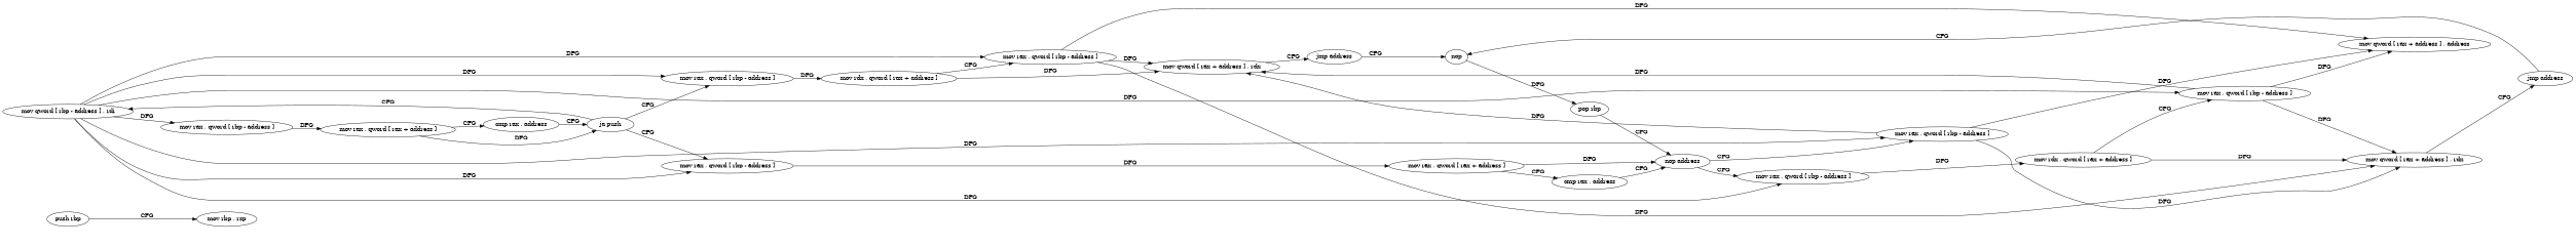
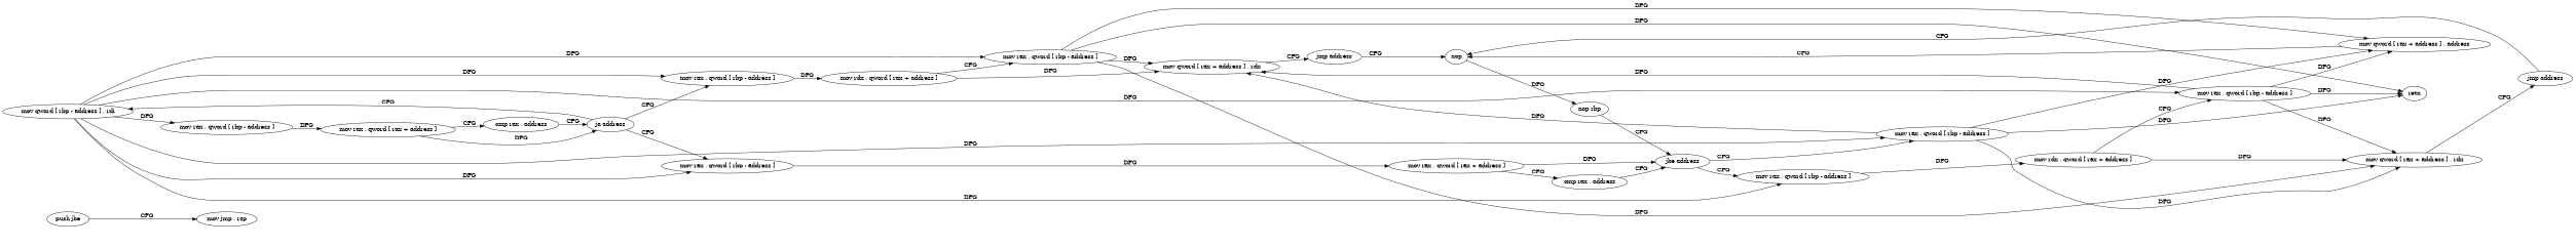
  digraph {
    rankdir=LR
-   n1 [label="push rbp"]
-   n2 [label="mov rbp , rsp"]
+   n1 [label="push jbe"]
+   n2 [label="mov jmp , rsp"]
    n3 [label="mov qword [ rbp - address ] , rdi"]
    n4 [label="mov rax , qword [ rbp - address ]"]
    n5 [label="mov rax , qword [ rbp - address ]"]
    n6 [label="mov rax , qword [ rbp - address ]"]
    n7 [label="mov rax , qword [ rbp - address ]"]
    n8 [label="mov rax , qword [ rbp - address ]"]
    n9 [label="mov rax , qword [ rbp - address ]"]
    n10 [label="mov rax , qword [ rbp - address ]"]
    n11 [label="mov rax , qword [ rax + address ]"]
    n12 [label="mov rax , qword [ rax + address ]"]
    n13 [label="mov rdx , qword [ rax + address ]"]
    n14 [label="mov qword [ rax + address ] , rdx"]
    n15 [label="mov qword [ rax + address ] , address"]
    n16 [label="mov qword [ rax + address ] , rdx"]
+   n17 [label=retn]
    n18 [label="mov rdx , qword [ rax + address ]"]
    n19 [label="cmp rax , address"]
-   n20 [label="ja push"]
+   n20 [label="ja address"]
    n21 [label="cmp rax , address"]
-   n22 [label="nop address"]
+   n22 [label="jbe address"]
    n23 [label="jmp address"]
    n24 [label=nop]
    n25 [label="jmp address"]
-   n26 [label="pop rbp"]
+   n26 [label="nop rbp"]
    n1 -> n2 [label=CFG]
    n3 -> n4 [label=DFG]
    n3 -> n5 [label=DFG]
    n3 -> n6 [label=DFG]
    n3 -> n7 [label=DFG]
    n3 -> n8 [label=DFG]
    n3 -> n9 [label=DFG]
    n3 -> n10 [label=DFG]
    n4 -> n11 [label=DFG]
    n5 -> n12 [label=DFG]
    n6 -> n13 [label=DFG]
    n7 -> n14 [label=DFG]
    n7 -> n15 [label=DFG]
    n7 -> n16 [label=DFG]
+   n7 -> n17 [label=DFG]
    n8 -> n18 [label=DFG]
    n9 -> n14 [label=DFG]
    n9 -> n15 [label=DFG]
    n9 -> n16 [label=DFG]
+   n9 -> n17 [label=DFG]
    n10 -> n14 [label=DFG]
    n10 -> n15 [label=DFG]
    n10 -> n16 [label=DFG]
+   n10 -> n17 [label=DFG]
    n11 -> n19 [label=CFG]
    n11 -> n20 [label=DFG]
    n12 -> n21 [label=CFG]
    n12 -> n22 [label=DFG]
    n13 -> n9 [label=CFG]
    n13 -> n14 [label=DFG]
    n14 -> n23 [label=CFG]
+   n15 -> n24 [label=CFG]
    n16 -> n25 [label=CFG]
    n18 -> n10 [label=CFG]
    n18 -> n16 [label=DFG]
    n19 -> n20 [label=CFG]
    n20 -> n3 [label=CFG]
    n20 -> n5 [label=CFG]
    n20 -> n6 [label=CFG]
    n21 -> n22 [label=CFG]
    n22 -> n7 [label=CFG]
    n22 -> n8 [label=CFG]
    n23 -> n24 [label=CFG]
    n24 -> n26 [label=DFG]
    n25 -> n24 [label=CFG]
    n26 -> n22 [label=CFG]
  }
